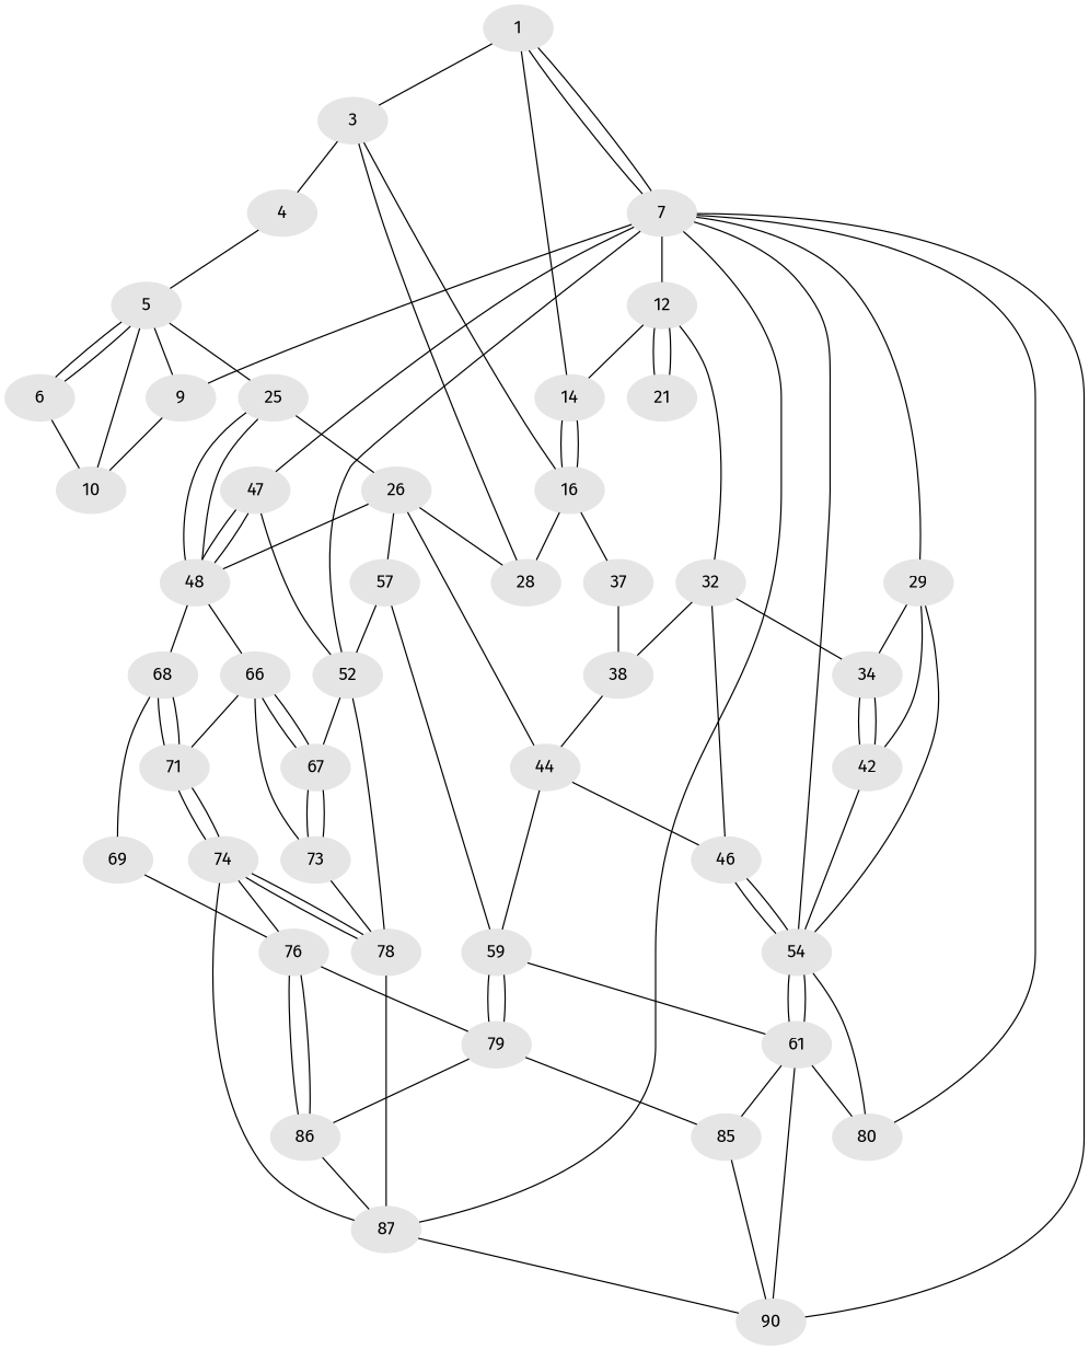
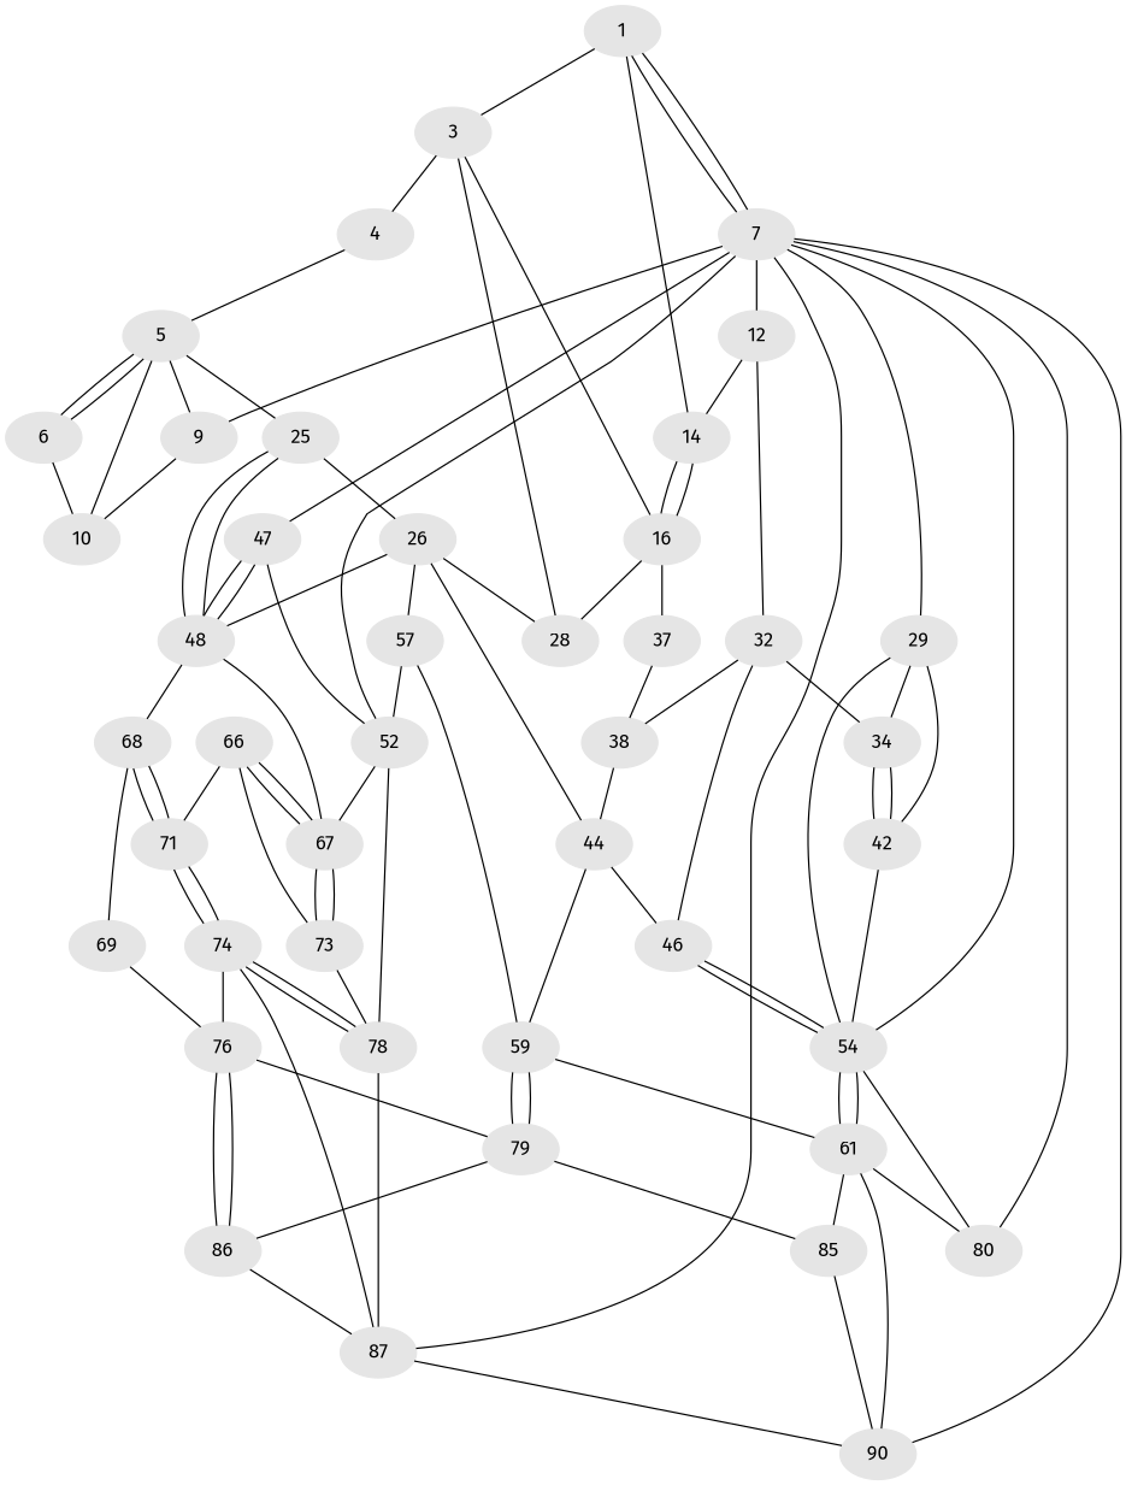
  graph {
    fontname="Fira Sans"
    node [color=gray90 fontname="Fira Sans" style=filled]
    edge [fontname="Fira Sans"]
    1 [super="+2"]
    3 [super="+15"]
    7 [super="+51+11+8"]
    14
    4
    16 [super="+17"]
    28
    9
    12 [super="+13"]
    29 [super="+30+50"]
    47
    52 [super="+53"]
    54 [super="+55"]
    80
    87 [super="+88"]
    90 [super="+91"]
    5 [super="+22"]
    37 [super="+39"]
    6
    10
    25
    26 [super="+62+27"]
    48 [super="+63"]
-   21
    32 [super="+33"]
    34 [super="+35"]
    n27 [label=42]
    67
    78 [super="+83"]
    61 [super="+81"]
    38 [super="+40"]
    46
    44 [super="+45"]
    57 [super="+58"]
    66 [super="+70"]
    68
    59 [super="+60"]
    79 [super="+84"]
    71
    73
    69
    85
    76 [super="+77"]
    86
    74 [super="+75"]
    1 -- 3
    1 -- 7
    1 -- 7
    1 -- 14
    3 -- 4 [weight=2]
    3 -- 16
    3 -- 28
    7 -- 9
    7 -- 12
    7 -- 29
    7 -- 47
    7 -- 52
    7 -- 54
    7 -- 80
    7 -- 87
    7 -- 90
    14 -- 16
    14 -- 16
    4 -- 5
    16 -- 28
    16 -- 37 [weight=2]
    9 -- 10
    12 -- 14
-   12 -- 21 [weight=2]
-   12 -- 21
    12 -- 32
    29 -- 54
    29 -- 34
    29 -- n27
    47 -- 52
    47 -- 48
    47 -- 48
    52 -- 67
    52 -- 78
    54 -- 80
    54 -- 61
    54 -- 61
    87 -- 90
    5 -- 9
    5 -- 6
    5 -- 6
    5 -- 10
    5 -- 25
    37 -- 38 [weight=2]
    6 -- 10
    25 -- 26
    25 -- 48
    25 -- 48
    26 -- 28
    26 -- 48
    26 -- 44
    26 -- 57 [weight=2]
-   48 -- 66
+   48 -- 67
    48 -- 68
    32 -- 34
    32 -- 38 [weight=2]
    32 -- 46
    34 -- n27
    34 -- n27
    n27 -- 54
    67 -- 73
    67 -- 73
    78 -- 87
    61 -- 80
    61 -- 90
    61 -- 85
    38 -- 44
    46 -- 54
    46 -- 54
    44 -- 46
    44 -- 59
    57 -- 52
    57 -- 59
    66 -- 67
    66 -- 67
    66 -- 71
    66 -- 73
    68 -- 71
    68 -- 71
    68 -- 69
    59 -- 61
    59 -- 79
    59 -- 79
    79 -- 85
    79 -- 86
    71 -- 74
    71 -- 74
    73 -- 78
    69 -- 76
    85 -- 90
    76 -- 79
    76 -- 86
    76 -- 86
    86 -- 87
    74 -- 87
    74 -- 78
    74 -- 78
    74 -- 76
  }
